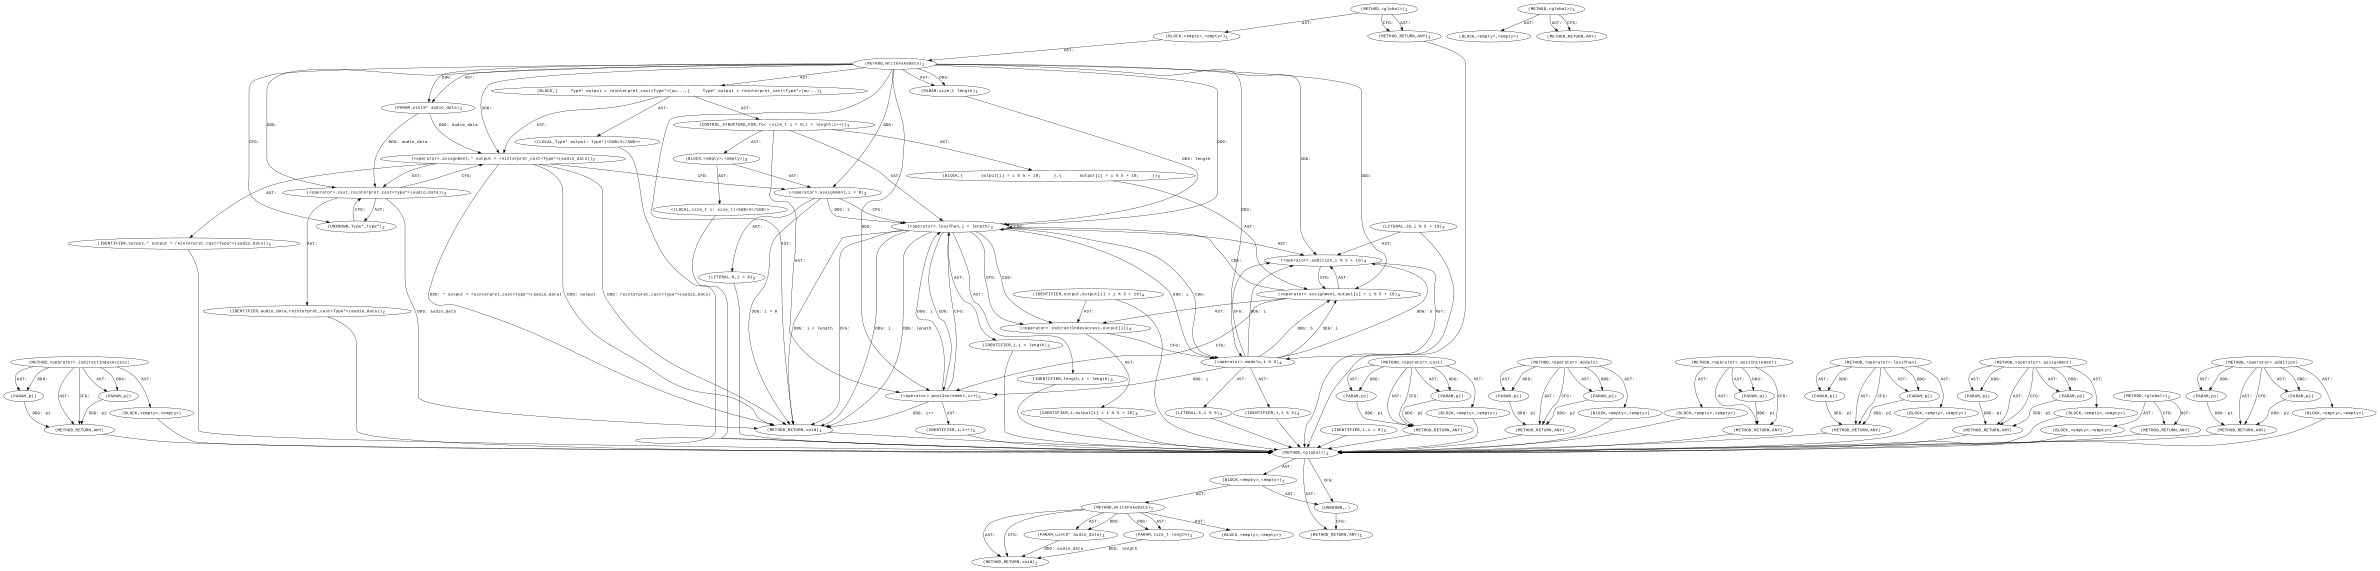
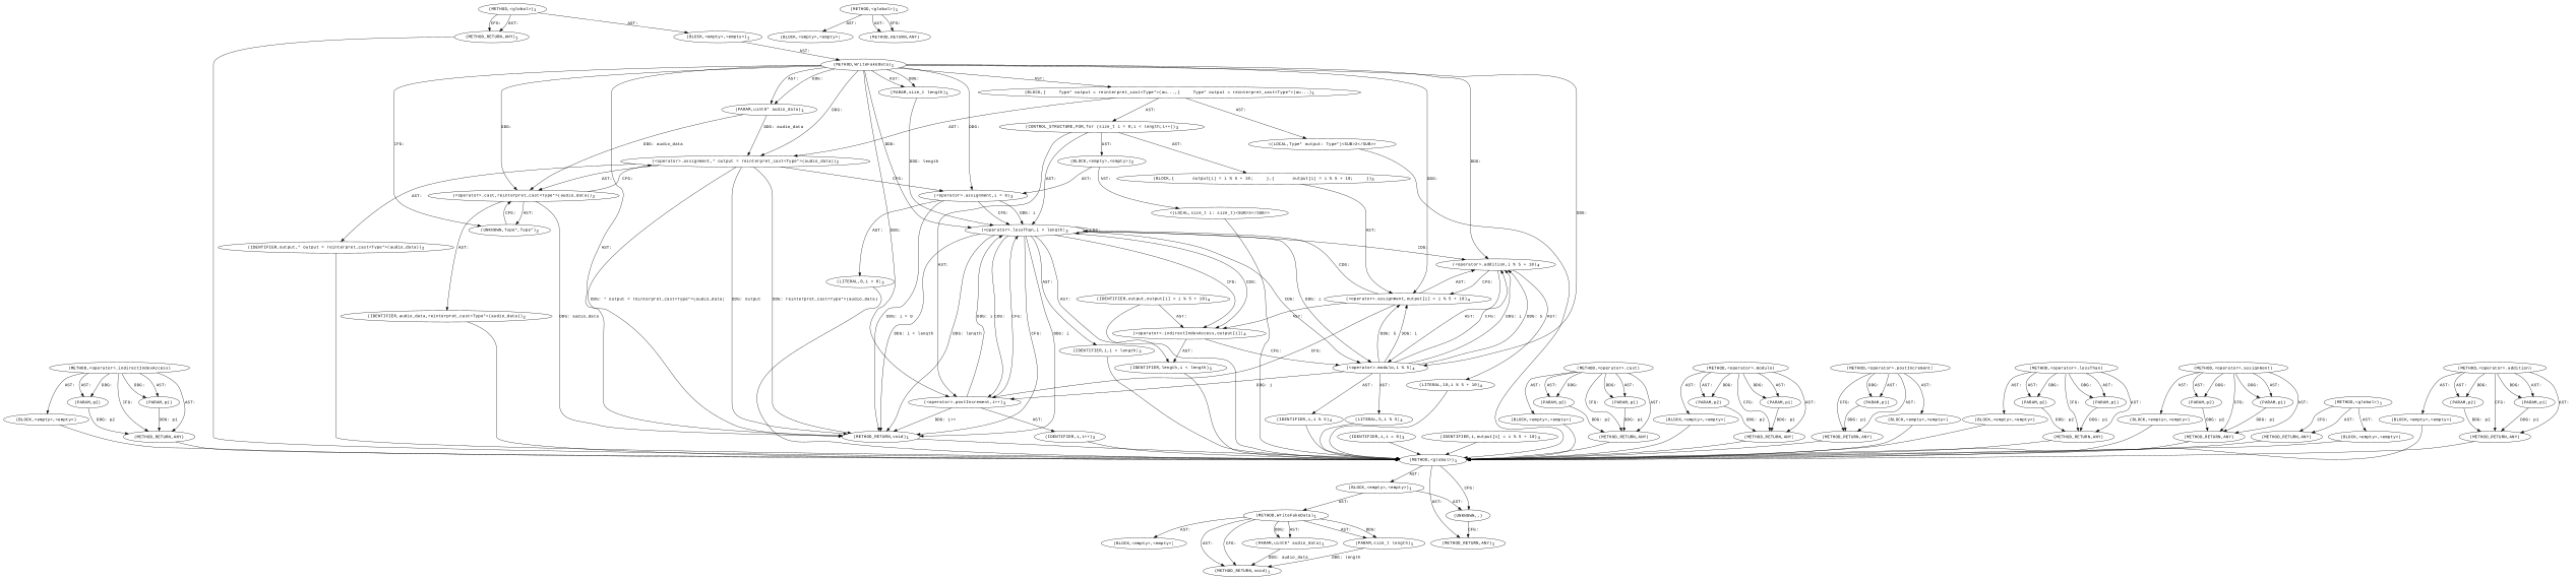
  digraph {
    fontname="Liberation Mono"
    node [fontname="Liberation Mono"]
    edge [fontname="Liberation Mono"]
    n1 [label=<(METHOD,&lt;operator&gt;.indirectIndexAccess)>]
    n2 [label=<(PARAM,p1)>]
    n3 [label=<(PARAM,p2)>]
    n4 [label=<(BLOCK,&lt;empty&gt;,&lt;empty&gt;)>]
    n5 [label=<(METHOD_RETURN,ANY)>]
    n6 [label=<(METHOD,&lt;global&gt;)<SUB>1</SUB>>]
    n7 [label=<(BLOCK,&lt;empty&gt;,&lt;empty&gt;)<SUB>1</SUB>>]
    n8 [label=<(UNKNOWN,,)>]
    n9 [label=<(METHOD_RETURN,ANY)<SUB>1</SUB>>]
    n10 [label=<(METHOD,&lt;global&gt;)<SUB>1</SUB>>]
    n11 [label=<(BLOCK,&lt;empty&gt;,&lt;empty&gt;)<SUB>1</SUB>>]
    n12 [label=<(METHOD_RETURN,ANY)<SUB>1</SUB>>]
    n13 [label=<(METHOD,WriteFakeData)<SUB>1</SUB>>]
    n14 [label=<(PARAM,uint8* audio_data)<SUB>1</SUB>>]
    n15 [label=<(PARAM,size_t length)<SUB>1</SUB>>]
    n16 [label=<(BLOCK,{     Type* output = reinterpret_cast&lt;Type*&gt;(au...,{     Type* output = reinterpret_cast&lt;Type*&gt;(au...)<SUB>1</SUB>>]
    n17 [label=<(&lt;operator&gt;.assignment,* output = reinterpret_cast&lt;Type*&gt;(audio_data))<SUB>2</SUB>>]
    n18 [label=<(&lt;operator&gt;.cast,reinterpret_cast&lt;Type*&gt;(audio_data))<SUB>2</SUB>>]
    n19 [label=<(UNKNOWN,Type*,Type*)<SUB>2</SUB>>]
    n20 [label=<(&lt;operator&gt;.assignment,i = 0)<SUB>3</SUB>>]
    n21 [label=<(&lt;operator&gt;.lessThan,i &lt; length)<SUB>3</SUB>>]
    n22 [label=<(&lt;operator&gt;.postIncrement,i++)<SUB>3</SUB>>]
    n23 [label=<(&lt;operator&gt;.assignment,output[i] = i % 5 + 10)<SUB>4</SUB>>]
    n24 [label=<(&lt;operator&gt;.addition,i % 5 + 10)<SUB>4</SUB>>]
    n25 [label=<(&lt;operator&gt;.modulo,i % 5)<SUB>4</SUB>>]
    n26 [label=<(METHOD_RETURN,void)<SUB>1</SUB>>]
    n27 [label="<(LOCAL,Type* output: Type*)<SUB>2</SUB>>"]
    n28 [label=<(CONTROL_STRUCTURE,FOR,for (size_t i = 0;i &lt; length;i++))<SUB>3</SUB>>]
    n29 [label=<(IDENTIFIER,output,* output = reinterpret_cast&lt;Type*&gt;(audio_data))<SUB>2</SUB>>]
    n30 [label=<(IDENTIFIER,audio_data,reinterpret_cast&lt;Type*&gt;(audio_data))<SUB>2</SUB>>]
    n31 [label=<(LITERAL,0,i = 0)<SUB>3</SUB>>]
    n32 [label=<(IDENTIFIER,i,i &lt; length)<SUB>3</SUB>>]
    n33 [label=<(IDENTIFIER,length,i &lt; length)<SUB>3</SUB>>]
    n34 [label=<(&lt;operator&gt;.indirectIndexAccess,output[i])<SUB>4</SUB>>]
    n35 [label=<(IDENTIFIER,i,i++)<SUB>3</SUB>>]
    n36 [label=<(LITERAL,10,i % 5 + 10)<SUB>4</SUB>>]
    n37 [label=<(IDENTIFIER,i,i % 5)<SUB>4</SUB>>]
    n38 [label=<(LITERAL,5,i % 5)<SUB>4</SUB>>]
    n39 [label=<(BLOCK,&lt;empty&gt;,&lt;empty&gt;)<SUB>3</SUB>>]
    n40 [label=<(BLOCK,{       output[i] = i % 5 + 10;     },{       output[i] = i % 5 + 10;     })<SUB>3</SUB>>]
    n41 [label="<(LOCAL,size_t i: size_t)<SUB>3</SUB>>"]
    n42 [label=<(IDENTIFIER,i,i = 0)<SUB>3</SUB>>]
    n43 [label=<(IDENTIFIER,i,output[i] = i % 5 + 10)<SUB>4</SUB>>]
    n44 [label=<(IDENTIFIER,output,output[i] = i % 5 + 10)<SUB>4</SUB>>]
    n45 [label=<(METHOD,&lt;operator&gt;.cast)>]
    n46 [label=<(PARAM,p1)>]
    n47 [label=<(PARAM,p2)>]
    n48 [label=<(BLOCK,&lt;empty&gt;,&lt;empty&gt;)>]
    n49 [label=<(METHOD_RETURN,ANY)>]
    n50 [label=<(METHOD,&lt;operator&gt;.modulo)>]
    n51 [label=<(PARAM,p1)>]
    n52 [label=<(PARAM,p2)>]
    n53 [label=<(BLOCK,&lt;empty&gt;,&lt;empty&gt;)>]
    n54 [label=<(METHOD_RETURN,ANY)>]
    n55 [label=<(METHOD,&lt;operator&gt;.postIncrement)>]
    n56 [label=<(PARAM,p1)>]
    n57 [label=<(BLOCK,&lt;empty&gt;,&lt;empty&gt;)>]
    n58 [label=<(METHOD_RETURN,ANY)>]
    n59 [label=<(METHOD,&lt;operator&gt;.lessThan)>]
    n60 [label=<(PARAM,p1)>]
    n61 [label=<(PARAM,p2)>]
    n62 [label=<(BLOCK,&lt;empty&gt;,&lt;empty&gt;)>]
    n63 [label=<(METHOD_RETURN,ANY)>]
    n64 [label=<(METHOD,&lt;operator&gt;.assignment)>]
    n65 [label=<(PARAM,p1)>]
    n66 [label=<(PARAM,p2)>]
    n67 [label=<(BLOCK,&lt;empty&gt;,&lt;empty&gt;)>]
    n68 [label=<(METHOD_RETURN,ANY)>]
    n69 [label=<(METHOD,&lt;global&gt;)<SUB>1</SUB>>]
    n70 [label=<(BLOCK,&lt;empty&gt;,&lt;empty&gt;)>]
    n71 [label=<(METHOD_RETURN,ANY)>]
    n72 [label=<(METHOD,&lt;operator&gt;.addition)>]
    n73 [label=<(PARAM,p1)>]
    n74 [label=<(PARAM,p2)>]
    n75 [label=<(BLOCK,&lt;empty&gt;,&lt;empty&gt;)>]
    n76 [label=<(METHOD_RETURN,ANY)>]
    n77 [label=<(METHOD,WriteFakeData)<SUB>1</SUB>>]
    n78 [label=<(PARAM,uint8* audio_data)<SUB>1</SUB>>]
    n79 [label=<(PARAM,size_t length)<SUB>1</SUB>>]
    n80 [label=<(BLOCK,&lt;empty&gt;,&lt;empty&gt;)>]
    n81 [label=<(METHOD_RETURN,void)<SUB>1</SUB>>]
    n82 [label=<(METHOD,&lt;global&gt;)<SUB>1</SUB>>]
    n83 [label=<(BLOCK,&lt;empty&gt;,&lt;empty&gt;)>]
    n84 [label=<(METHOD_RETURN,ANY)>]
    n1 -> n2 [label="AST: "]
    n1 -> n2 [label="DDG: "]
    n1 -> n3 [label="AST: "]
    n1 -> n3 [label="DDG: "]
    n1 -> n4 [label="AST: "]
    n1 -> n5 [label="AST: "]
    n1 -> n5 [label="CFG: "]
    n2 -> n5 [label="DDG: p1"]
    n3 -> n5 [label="DDG: p2"]
    n4 -> n6
    n5 -> n6
    n6 -> n7 [label="AST: "]
    n6 -> n8 [label="CFG: "]
    n6 -> n9 [label="AST: "]
    n7 -> n8 [label="AST: "]
    n7 -> n77 [label="AST: "]
    n8 -> n9 [label="CFG: "]
    n10 -> n11 [label="AST: "]
    n10 -> n12 [label="AST: "]
    n10 -> n12 [label="CFG: "]
    n11 -> n13 [label="AST: "]
    n12 -> n6
    n13 -> n14 [label="AST: "]
    n13 -> n14 [label="DDG: "]
    n13 -> n15 [label="AST: "]
    n13 -> n15 [label="DDG: "]
    n13 -> n16 [label="AST: "]
    n13 -> n17 [label="DDG: "]
    n13 -> n18 [label="DDG: "]
    n13 -> n19 [label="CFG: "]
    n13 -> n20 [label="DDG: "]
    n13 -> n21 [label="DDG: "]
    n13 -> n22 [label="DDG: "]
    n13 -> n23 [label="DDG: "]
    n13 -> n24 [label="DDG: "]
    n13 -> n25 [label="DDG: "]
    n13 -> n26 [label="AST: "]
    n14 -> n17 [label="DDG: audio_data"]
    n14 -> n18 [label="DDG: audio_data"]
    n15 -> n21 [label="DDG: length"]
    n16 -> n17 [label="AST: "]
    n16 -> n27 [label="AST: "]
    n16 -> n28 [label="AST: "]
    n17 -> n18 [label="AST: "]
    n17 -> n20 [label="CFG: "]
    n17 -> n26 [label="DDG: output"]
    n17 -> n26 [label="DDG: reinterpret_cast&lt;Type*&gt;(audio_data)"]
    n17 -> n26 [label="DDG: * output = reinterpret_cast&lt;Type*&gt;(audio_data)"]
    n17 -> n29 [label="AST: "]
    n18 -> n17 [label="CFG: "]
    n18 -> n19 [label="AST: "]
    n18 -> n26 [label="DDG: audio_data"]
    n18 -> n30 [label="AST: "]
    n19 -> n18 [label="CFG: "]
    n20 -> n21 [label="CFG: "]
    n20 -> n21 [label="DDG: i"]
    n20 -> n26 [label="DDG: i = 0"]
    n20 -> n31 [label="AST: "]
    n21 -> n21 [label="CDG: "]
    n21 -> n22 [label="CDG: "]
-   n21 -> n24 [label="AST: "]
+   n21 -> n24 [label="CDG: "]
    n21 -> n25 [label="DDG: i"]
    n21 -> n25 [label="CDG: "]
    n21 -> n26 [label="CFG: "]
    n21 -> n26 [label="DDG: i"]
    n21 -> n26 [label="DDG: length"]
    n21 -> n26 [label="DDG: i &lt; length"]
    n21 -> n32 [label="AST: "]
    n21 -> n33 [label="AST: "]
    n21 -> n34 [label="CFG: "]
    n21 -> n34 [label="CDG: "]
    n22 -> n21 [label="CFG: "]
    n22 -> n21 [label="DDG: i"]
    n22 -> n26 [label="DDG: i++"]
    n22 -> n35 [label="AST: "]
    n23 -> n21 [label="CDG: "]
    n23 -> n22 [label="CFG: "]
    n23 -> n24 [label="AST: "]
    n23 -> n34 [label="AST: "]
    n24 -> n23 [label="CFG: "]
    n24 -> n25 [label="AST: "]
-   n36 -> n24 [label="AST: "]
+   n24 -> n36 [label="AST: "]
    n25 -> n22 [label="DDG: i"]
    n25 -> n23 [label="DDG: i"]
    n25 -> n23 [label="DDG: 5"]
    n25 -> n24 [label="CFG: "]
    n25 -> n24 [label="DDG: i"]
    n25 -> n24 [label="DDG: 5"]
    n25 -> n37 [label="AST: "]
    n25 -> n38 [label="AST: "]
    n26 -> n6
    n27 -> n6
    n28 -> n21 [label="AST: "]
    n28 -> n22 [label="AST: "]
    n28 -> n39 [label="AST: "]
    n28 -> n40 [label="AST: "]
    n29 -> n6
    n30 -> n6
    n31 -> n6
    n32 -> n6
    n33 -> n6
    n34 -> n25 [label="CFG: "]
-   n34 -> n43 [label="AST: "]
+   n34 -> n33 [label="AST: "]
    n35 -> n6
    n36 -> n6
    n37 -> n6
    n38 -> n6
    n39 -> n20 [label="AST: "]
    n39 -> n41 [label="AST: "]
    n40 -> n23 [label="AST: "]
    n41 -> n6
    n42 -> n6
    n43 -> n6
    n44 -> n6
    n44 -> n34 [label="AST: "]
    n45 -> n46 [label="AST: "]
    n45 -> n46 [label="DDG: "]
    n45 -> n47 [label="AST: "]
    n45 -> n47 [label="DDG: "]
    n45 -> n48 [label="AST: "]
    n45 -> n49 [label="AST: "]
    n45 -> n49 [label="CFG: "]
    n46 -> n49 [label="DDG: p1"]
    n47 -> n49 [label="DDG: p2"]
    n48 -> n6
    n49 -> n6
    n50 -> n51 [label="AST: "]
    n50 -> n51 [label="DDG: "]
    n50 -> n52 [label="AST: "]
    n50 -> n52 [label="DDG: "]
    n50 -> n53 [label="AST: "]
    n50 -> n54 [label="AST: "]
    n50 -> n54 [label="CFG: "]
    n51 -> n54 [label="DDG: p1"]
    n52 -> n54 [label="DDG: p2"]
    n53 -> n6
    n54 -> n6
    n55 -> n56 [label="AST: "]
    n55 -> n56 [label="DDG: "]
    n55 -> n57 [label="AST: "]
    n55 -> n58 [label="AST: "]
    n55 -> n58 [label="CFG: "]
    n56 -> n58 [label="DDG: p1"]
    n57 -> n6
    n58 -> n6
    n59 -> n60 [label="AST: "]
    n59 -> n60 [label="DDG: "]
    n59 -> n61 [label="AST: "]
    n59 -> n61 [label="DDG: "]
    n59 -> n62 [label="AST: "]
    n59 -> n63 [label="AST: "]
    n59 -> n63 [label="CFG: "]
    n60 -> n63 [label="DDG: p1"]
    n61 -> n63 [label="DDG: p2"]
    n62 -> n6
    n63 -> n6
    n64 -> n65 [label="AST: "]
    n64 -> n65 [label="DDG: "]
    n64 -> n66 [label="AST: "]
    n64 -> n66 [label="DDG: "]
    n64 -> n67 [label="AST: "]
    n64 -> n68 [label="AST: "]
    n64 -> n68 [label="CFG: "]
    n65 -> n68 [label="DDG: p1"]
    n66 -> n68 [label="DDG: p2"]
    n67 -> n6
    n68 -> n6
    n69 -> n70 [label="AST: "]
    n69 -> n71 [label="AST: "]
    n69 -> n71 [label="CFG: "]
    n70 -> n6
    n71 -> n6
    n72 -> n73 [label="AST: "]
    n72 -> n73 [label="DDG: "]
    n72 -> n74 [label="AST: "]
    n72 -> n74 [label="DDG: "]
    n72 -> n75 [label="AST: "]
    n72 -> n76 [label="AST: "]
    n72 -> n76 [label="CFG: "]
    n73 -> n76 [label="DDG: p1"]
    n74 -> n76 [label="DDG: p2"]
    n75 -> n6
    n76 -> n6
    n77 -> n78 [label="AST: "]
    n77 -> n78 [label="DDG: "]
    n77 -> n79 [label="AST: "]
    n77 -> n79 [label="DDG: "]
    n77 -> n80 [label="AST: "]
    n77 -> n81 [label="AST: "]
    n77 -> n81 [label="CFG: "]
    n78 -> n81 [label="DDG: audio_data"]
    n79 -> n81 [label="DDG: length"]
    n82 -> n83 [label="AST: "]
    n82 -> n84 [label="AST: "]
    n82 -> n84 [label="CFG: "]
  }
